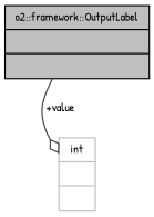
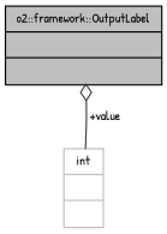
  digraph {
    fontname="Patrick Hand"
    node [fontname="Patrick Hand" fontsize=10 shape=record]
    n1 [color=black fillcolor=grey75 fontcolor=black height=0.2 label="{o2::framework::OutputLabel\n||}" style=filled width=0.4]
    n2 [color=grey75 height=0.2 label="{int\n||}" width=0.4]
-   n1 -> n2 [arrowhead=odiamond color=grey25 fontname="Patrick Hand" fontsize=10 label=" +value" labelfontname=Helvetica labelfontsize=10 style=solid]
+   n2 -> n1 [arrowhead=odiamond color=grey25 fontname="Patrick Hand" fontsize=10 label=" +value" labelfontname=Helvetica labelfontsize=10 style=solid]
  }
